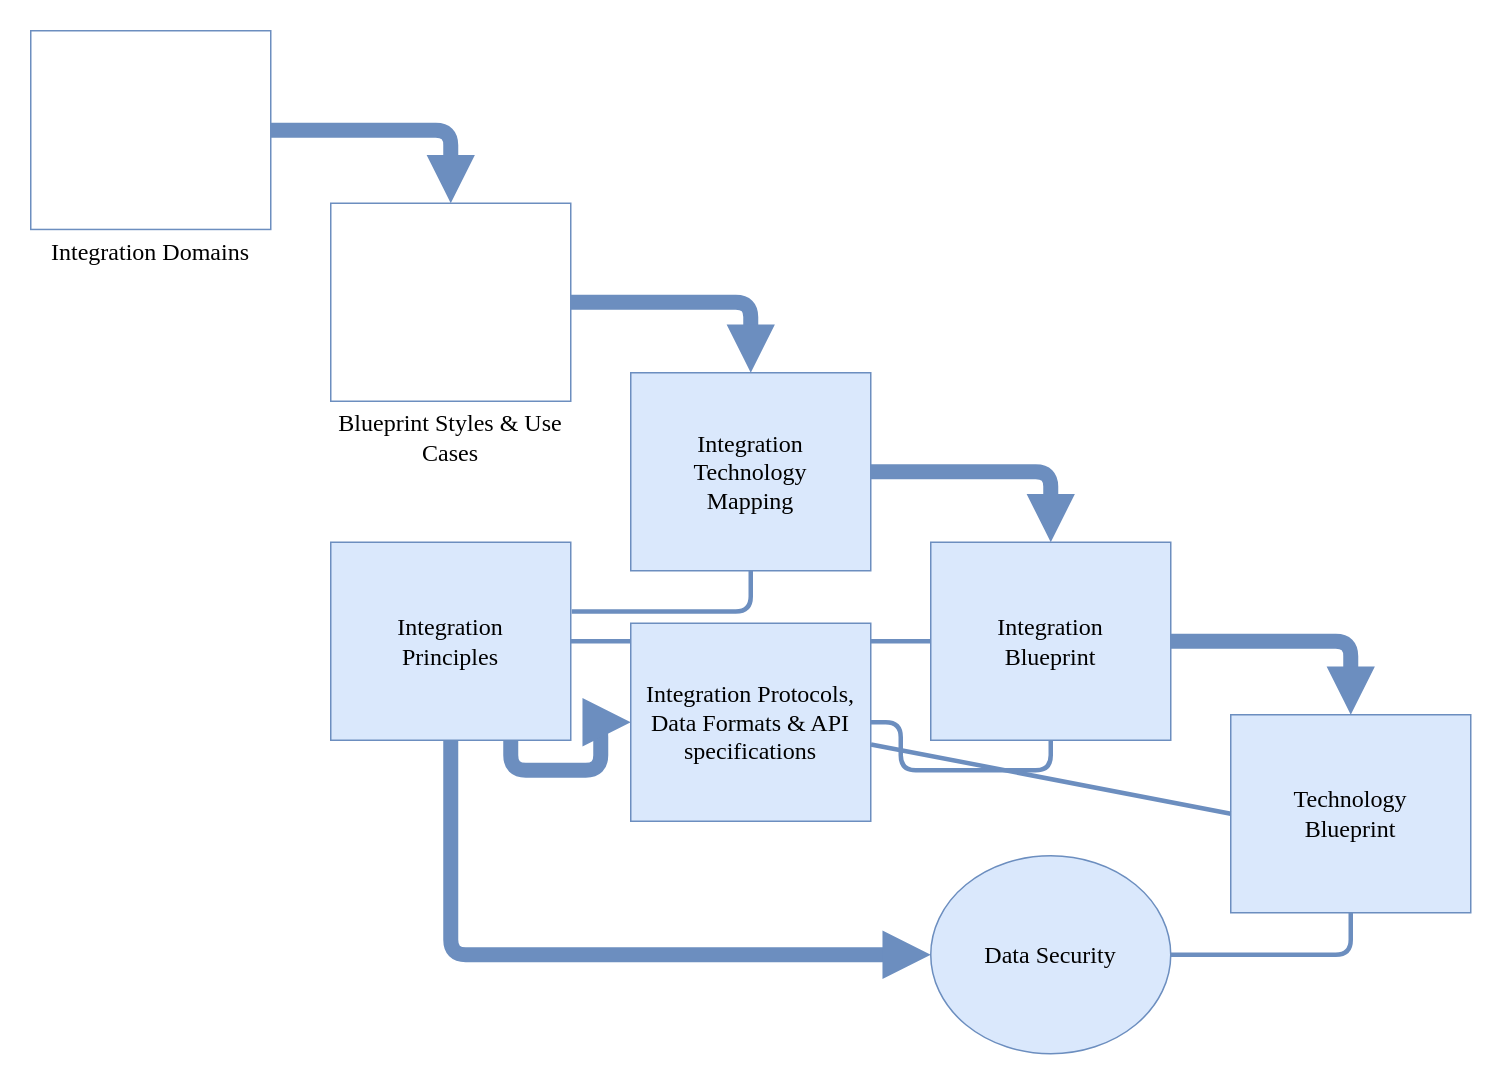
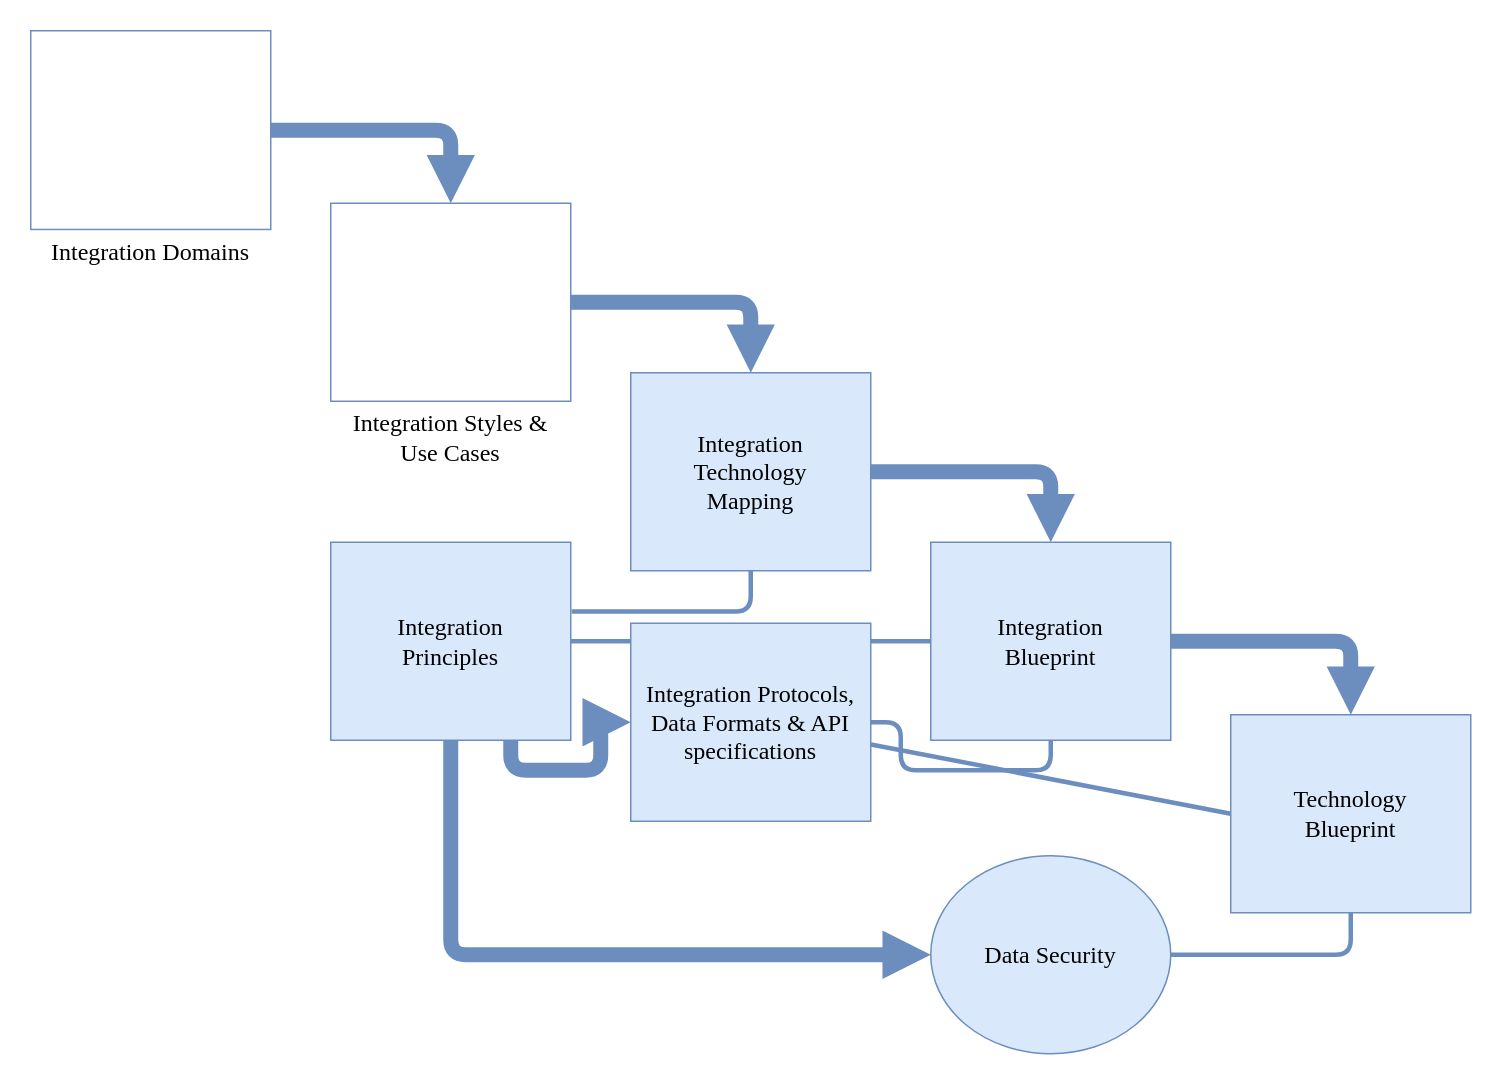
  <mxCell id="0" />
  <mxCell id="1" parent="0" />
  <mxCell id="2" style="edgeStyle=orthogonalEdgeStyle;rounded=1;orthogonalLoop=1;jettySize=auto;html=1;exitX=1.004;exitY=0.35;exitDx=0;exitDy=0;entryX=0.5;entryY=1;entryDx=0;entryDy=0;endArrow=none;startFill=0;startArrow=none;strokeWidth=3;fillColor=#dae8fc;strokeColor=#6c8ebf;curved=0;exitPerimeter=0;" parent="1" source="3" target="4" edge="1"><mxGeometry relative="1" as="geometry"><Array as="points"><mxPoint x="500" y="407" /></Array></mxGeometry></mxCell>
  <mxCell id="3" value="Integration &lt;br&gt;Principles" style="rounded=0;whiteSpace=wrap;html=1;fontFamily=Architects Daughter;fontSize=16;fillColor=#dae8fc;strokeColor=#6c8ebf;" parent="1" vertex="1"><mxGeometry x="220" y="361" width="160" height="132" as="geometry" /></mxCell>
  <mxCell id="4" value="Integration&lt;br&gt;Technology &lt;br&gt;Mapping" style="rounded=0;whiteSpace=wrap;html=1;fontFamily=Architects Daughter;fontSize=16;fillColor=#dae8fc;strokeColor=#6c8ebf;" parent="1" vertex="1"><mxGeometry x="420" y="248" width="160" height="132" as="geometry" /></mxCell>
  <mxCell id="5" value="Integration &lt;br&gt;Blueprint" style="rounded=0;whiteSpace=wrap;html=1;fontFamily=Architects Daughter;fontSize=16;fillColor=#dae8fc;strokeColor=#6c8ebf;" parent="1" vertex="1"><mxGeometry x="620" y="361" width="160" height="132" as="geometry" /></mxCell>
  <mxCell id="6" value="Technology &lt;br&gt;Blueprint" style="rounded=0;whiteSpace=wrap;html=1;fontSize=16;fontFamily=Architects Daughter;fillColor=#dae8fc;strokeColor=#6c8ebf;" parent="1" vertex="1"><mxGeometry x="820" y="476" width="160" height="132" as="geometry" /></mxCell>
  <mxCell id="7" value="" style="group;fontFamily=Architects Daughter;" parent="1" vertex="1" connectable="0"><mxGeometry x="20" y="20" width="160" height="162" as="geometry" /></mxCell>
  <mxCell id="8" value="" style="shape=image;verticalLabelPosition=bottom;labelBackgroundColor=default;verticalAlign=top;aspect=fixed;imageAspect=0;image=https://stn1slv.github.io/idm/idm/0.0.2/_images/integration-domains.svg;imageBorder=#6C8EBF;" parent="7" vertex="1"><mxGeometry width="160" height="132.47" as="geometry" /></mxCell>
  <mxCell id="9" value="&lt;font&gt;Integration Domains&lt;/font&gt;" style="text;html=1;align=center;verticalAlign=middle;whiteSpace=wrap;rounded=0;fontFamily=Architects Daughter;fontSize=16;" parent="7" vertex="1"><mxGeometry y="132" width="160" height="30" as="geometry" /></mxCell>
  <mxCell id="10" value="" style="group;fontFamily=Architects Daughter;" parent="1" vertex="1" connectable="0"><mxGeometry x="220" y="135" width="160" height="180" as="geometry" /></mxCell>
  <mxCell id="11" value="" style="group;fillColor=default;" parent="10" vertex="1" connectable="0"><mxGeometry width="160" height="132" as="geometry" /></mxCell>
  <mxCell id="12" value="" style="shape=image;verticalLabelPosition=bottom;labelBackgroundColor=default;verticalAlign=top;aspect=fixed;imageAspect=0;image=https://stn1slv.github.io/idm/idm/0.0.2/_images/integration-styles.svg;" parent="11" vertex="1"><mxGeometry y="30.76" width="160" height="70.48" as="geometry" /></mxCell>
  <mxCell id="13" value="" style="rounded=0;whiteSpace=wrap;html=1;fillColor=none;strokeColor=#6C8EBF;" parent="11" vertex="1"><mxGeometry width="160" height="132" as="geometry" /></mxCell>
- <mxCell id="14" value="&lt;font face=&quot;Architects Daughter&quot;&gt;Blueprint Styles &amp;amp; Use Cases&lt;/font&gt;" style="text;html=1;align=center;verticalAlign=middle;whiteSpace=wrap;rounded=0;fontFamily=Architec;fontSize=16;" parent="10" vertex="1"><mxGeometry y="132" width="160" height="48" as="geometry" /></mxCell>
+ <mxCell id="14" value="&lt;font face=&quot;Architects Daughter&quot;&gt;Integration Styles &amp;amp; Use Cases&lt;/font&gt;" style="text;html=1;align=center;verticalAlign=middle;whiteSpace=wrap;rounded=0;fontFamily=Architec;fontSize=16;" parent="10" vertex="1"><mxGeometry y="132" width="160" height="48" as="geometry" /></mxCell>
  <mxCell id="15" value="Data Security" style="ellipse;whiteSpace=wrap;html=1;fontFamily=Architects Daughter;fontSize=16;fillColor=#dae8fc;strokeColor=#6c8ebf;" parent="1" vertex="1"><mxGeometry x="620" y="570" width="160" height="132" as="geometry" /></mxCell>
  <mxCell id="16" style="edgeStyle=orthogonalEdgeStyle;rounded=1;orthogonalLoop=1;jettySize=auto;html=1;entryX=0.5;entryY=0;entryDx=0;entryDy=0;strokeWidth=10;endArrow=block;endFill=1;fillColor=#dae8fc;strokeColor=#6c8ebf;curved=0;" parent="1" source="8" target="13" edge="1"><mxGeometry relative="1" as="geometry" /></mxCell>
  <mxCell id="17" style="edgeStyle=orthogonalEdgeStyle;rounded=1;orthogonalLoop=1;jettySize=auto;html=1;entryX=0.5;entryY=0;entryDx=0;entryDy=0;strokeWidth=10;endArrow=block;endFill=1;fillColor=#dae8fc;strokeColor=#6c8ebf;exitX=1;exitY=0.5;exitDx=0;exitDy=0;curved=0;" parent="1" source="13" target="4" edge="1"><mxGeometry relative="1" as="geometry"><mxPoint x="430" y="76.5" as="sourcePoint" /><mxPoint x="550" y="125.5" as="targetPoint" /></mxGeometry></mxCell>
  <mxCell id="18" style="edgeStyle=orthogonalEdgeStyle;rounded=1;orthogonalLoop=1;jettySize=auto;html=1;entryX=0.5;entryY=0;entryDx=0;entryDy=0;strokeWidth=10;endArrow=block;endFill=1;fillColor=#dae8fc;strokeColor=#6c8ebf;exitX=1;exitY=0.5;exitDx=0;exitDy=0;curved=0;" parent="1" source="4" target="5" edge="1"><mxGeometry relative="1" as="geometry"><mxPoint x="620" y="260" as="sourcePoint" /><mxPoint x="740" y="321" as="targetPoint" /></mxGeometry></mxCell>
  <mxCell id="19" style="edgeStyle=orthogonalEdgeStyle;rounded=1;orthogonalLoop=1;jettySize=auto;html=1;entryX=0.5;entryY=0;entryDx=0;entryDy=0;strokeWidth=10;endArrow=block;endFill=1;fillColor=#dae8fc;strokeColor=#6c8ebf;exitX=1;exitY=0.5;exitDx=0;exitDy=0;curved=0;" parent="1" source="5" target="6" edge="1"><mxGeometry relative="1" as="geometry"><mxPoint x="840" y="368" as="sourcePoint" /><mxPoint x="960" y="420" as="targetPoint" /></mxGeometry></mxCell>
  <mxCell id="20" style="edgeStyle=orthogonalEdgeStyle;rounded=1;orthogonalLoop=1;jettySize=auto;html=1;entryX=0;entryY=0.5;entryDx=0;entryDy=0;strokeWidth=10;endArrow=block;endFill=1;fillColor=#dae8fc;strokeColor=#6c8ebf;exitX=0.75;exitY=1;exitDx=0;exitDy=0;curved=0;" parent="1" source="3" target="26" edge="1"><mxGeometry relative="1" as="geometry"><mxPoint x="310" y="630" as="sourcePoint" /><mxPoint x="430" y="677" as="targetPoint" /></mxGeometry></mxCell>
  <mxCell id="21" style="edgeStyle=orthogonalEdgeStyle;rounded=1;orthogonalLoop=1;jettySize=auto;html=1;entryX=0;entryY=0.5;entryDx=0;entryDy=0;strokeWidth=10;endArrow=block;endFill=1;fillColor=#dae8fc;strokeColor=#6c8ebf;curved=0;exitX=0.5;exitY=1;exitDx=0;exitDy=0;" parent="1" source="3" target="15" edge="1"><mxGeometry relative="1" as="geometry"><mxPoint x="300" y="490" as="sourcePoint" /><mxPoint x="430" y="544" as="targetPoint" /></mxGeometry></mxCell>
  <mxCell id="22" style="edgeStyle=orthogonalEdgeStyle;rounded=0;orthogonalLoop=1;jettySize=auto;html=1;exitX=1;exitY=0.5;exitDx=0;exitDy=0;entryX=0;entryY=0.5;entryDx=0;entryDy=0;endArrow=none;startFill=0;startArrow=none;strokeWidth=3;fillColor=#dae8fc;strokeColor=#6c8ebf;" parent="1" source="3" target="5" edge="1"><mxGeometry relative="1" as="geometry"><mxPoint x="390" y="404" as="sourcePoint" /><mxPoint x="470" y="390" as="targetPoint" /><Array as="points"><mxPoint x="430" y="427" /><mxPoint x="430" y="427" /></Array></mxGeometry></mxCell>
  <mxCell id="23" style="edgeStyle=orthogonalEdgeStyle;rounded=1;orthogonalLoop=1;jettySize=auto;html=1;exitX=1;exitY=0.5;exitDx=0;exitDy=0;entryX=0.5;entryY=1;entryDx=0;entryDy=0;endArrow=none;startFill=0;startArrow=none;strokeWidth=3;fillColor=#dae8fc;strokeColor=#6c8ebf;curved=0;" parent="1" source="26" target="5" edge="1"><mxGeometry relative="1" as="geometry"><mxPoint x="610" y="525.62" as="sourcePoint" /><mxPoint x="850" y="525.62" as="targetPoint" /><Array as="points" /></mxGeometry></mxCell>
  <mxCell id="24" style="rounded=1;orthogonalLoop=1;jettySize=auto;html=1;exitX=1.001;exitY=0.612;exitDx=0;exitDy=0;entryX=0;entryY=0.5;entryDx=0;entryDy=0;endArrow=none;startFill=0;startArrow=none;strokeWidth=3;fillColor=#dae8fc;strokeColor=#6c8ebf;exitPerimeter=0;" parent="1" source="26" target="6" edge="1"><mxGeometry relative="1" as="geometry"><mxPoint x="590" y="536" as="sourcePoint" /><mxPoint x="710" y="503" as="targetPoint" /></mxGeometry></mxCell>
  <mxCell id="25" style="rounded=1;orthogonalLoop=1;jettySize=auto;html=1;exitX=1;exitY=0.5;exitDx=0;exitDy=0;entryX=0.5;entryY=1;entryDx=0;entryDy=0;endArrow=none;startFill=0;startArrow=none;strokeWidth=3;fillColor=#dae8fc;strokeColor=#6c8ebf;edgeStyle=orthogonalEdgeStyle;" parent="1" source="15" target="6" edge="1"><mxGeometry relative="1" as="geometry"><mxPoint x="840" y="680" as="sourcePoint" /><mxPoint x="1080" y="681" as="targetPoint" /></mxGeometry></mxCell>
  <mxCell id="26" value="Integration Protocols, Data Formats &amp;amp; API specifications" style="rounded=0;whiteSpace=wrap;html=1;fontFamily=Architects Daughter;fontSize=16;fillColor=#dae8fc;strokeColor=#6c8ebf;" parent="1" vertex="1"><mxGeometry x="420" y="415" width="160" height="132" as="geometry" /></mxCell>
